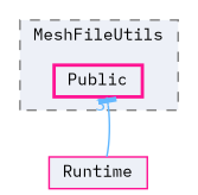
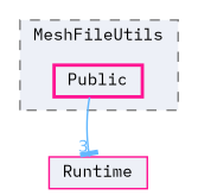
  digraph {
    compound=true
    fontname="IBM Plex Mono"
    node [color=deeppink fillcolor="#edf0f7" fontname="IBM Plex Mono" fontsize=10 shape=box]
    n1 [height=0.2 label=Public style="filled,bold" width=0.4]
    n2 [height=0.2 label=Runtime style=filled width=0.4]
    subgraph cluster_1 {
      bgcolor="#edf0f7"
      fontsize=10
      label=MeshFileUtils
      pencolor=grey50
      style="filled,dashed"
      n1
    }
-   n2 -> n1 [color=steelblue1 fontcolor=steelblue1 fontname="IBM Plex Mono" fontsize=10 headlabel=3 labeldistance=1.5 labelfontname=Helvetica labelfontsize=10 style=solid arrowhead=tee]
+   n1 -> n2 [color=steelblue1 fontcolor=steelblue1 fontname="IBM Plex Mono" fontsize=10 headlabel=3 labeldistance=1.5 labelfontname=Helvetica labelfontsize=10 style=solid arrowhead=tee]
  }
